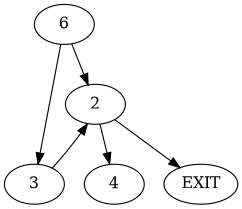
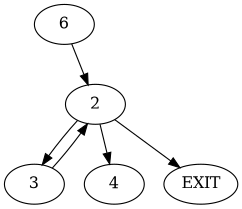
  digraph {
    n1 [label=6]
    2
    3
    4
    n5 [label=EXIT]
    n1 -> 2
-   n1 -> 3
+   2 -> 3
    2 -> 4
    2 -> n5
    3 -> 2
  }
